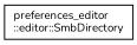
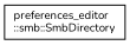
  digraph {
    rankdir=LR
    fontname=Nunito
-   n1 [color=black fillcolor=white fontname=Nunito fontsize=10 height=0.2 label="preferences_editor\l::editor::SmbDirectory" shape=record style=filled width=0.4]
+   n1 [color=black fillcolor=white fontname=Nunito fontsize=10 height=0.2 label="preferences_editor\l::smb::SmbDirectory" shape=record style=filled width=0.4]
  }
